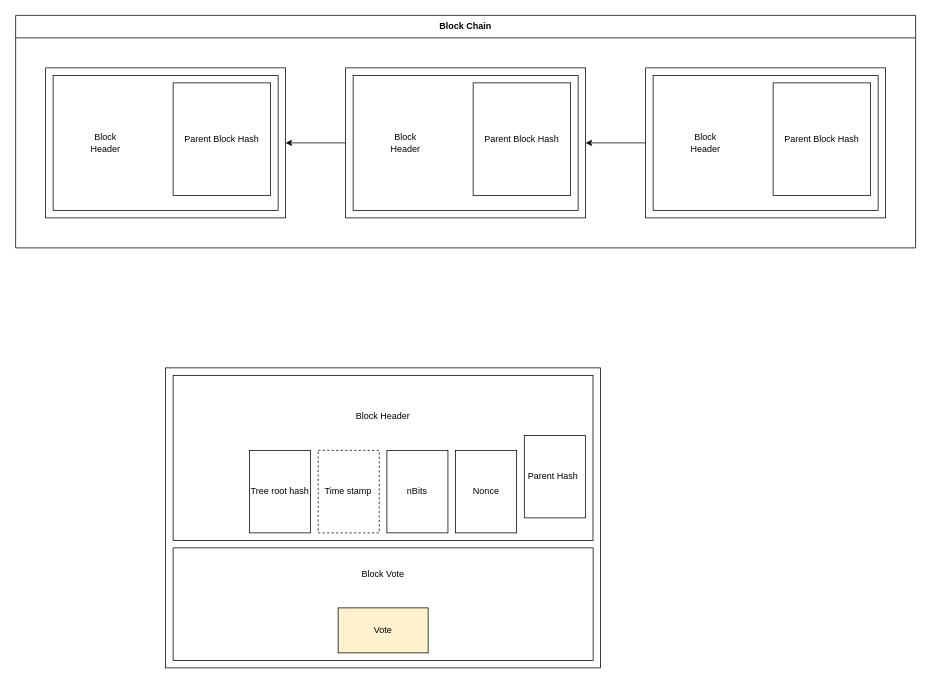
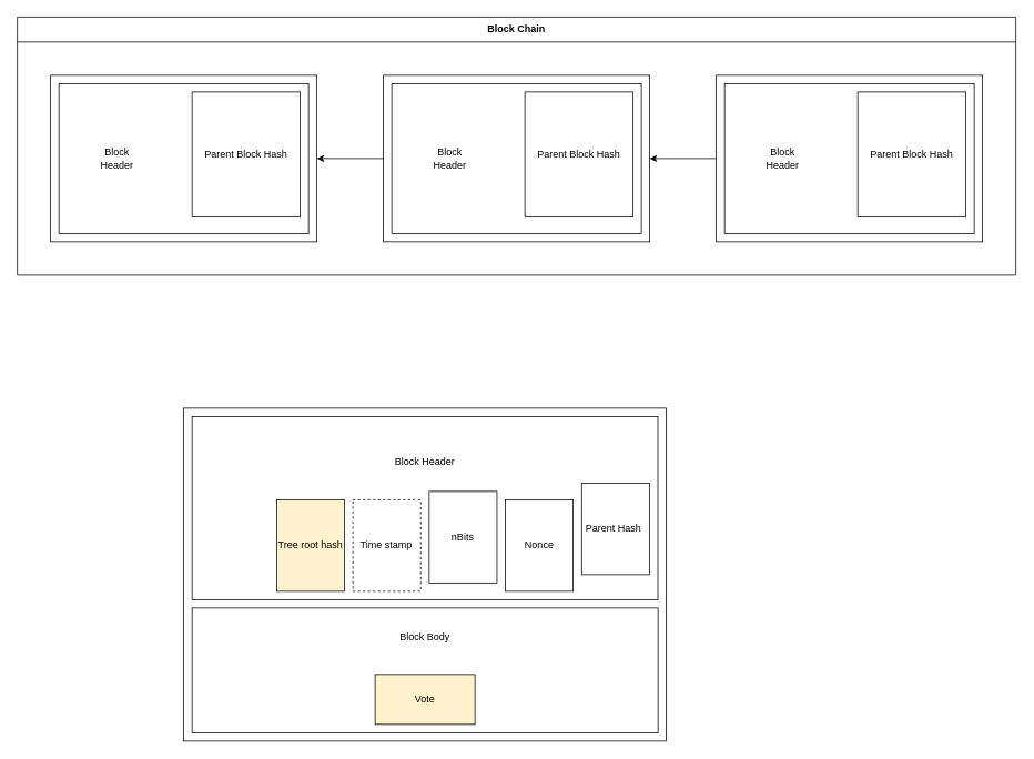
  <mxCell id="0" />
  <mxCell id="1" parent="0" />
  <mxCell id="2" value="" style="group" parent="1" vertex="1" connectable="0"><mxGeometry x="60" y="90" width="320" height="200" as="geometry" /></mxCell>
  <mxCell id="3" value="" style="rounded=0;whiteSpace=wrap;html=1;" parent="2" vertex="1"><mxGeometry width="320" height="200" as="geometry" /></mxCell>
  <mxCell id="4" value="" style="rounded=0;whiteSpace=wrap;html=1;" parent="2" vertex="1"><mxGeometry x="10" y="10" width="300" height="180" as="geometry" /></mxCell>
  <mxCell id="5" value="Parent Block Hash" style="rounded=0;whiteSpace=wrap;html=1;" parent="2" vertex="1"><mxGeometry x="170" y="20" width="130" height="150" as="geometry" /></mxCell>
  <mxCell id="6" value="Block Header" style="text;html=1;strokeColor=none;fillColor=none;align=center;verticalAlign=middle;whiteSpace=wrap;rounded=0;" parent="2" vertex="1"><mxGeometry x="50" y="85" width="60" height="30" as="geometry" /></mxCell>
  <mxCell id="7" value="" style="group" parent="1" vertex="1" connectable="0"><mxGeometry x="460" y="90" width="320" height="200" as="geometry" /></mxCell>
  <mxCell id="8" value="" style="rounded=0;whiteSpace=wrap;html=1;" parent="7" vertex="1"><mxGeometry width="320" height="200" as="geometry" /></mxCell>
  <mxCell id="9" value="" style="rounded=0;whiteSpace=wrap;html=1;" parent="7" vertex="1"><mxGeometry x="10" y="10" width="300" height="180" as="geometry" /></mxCell>
  <mxCell id="10" value="Parent Block Hash" style="rounded=0;whiteSpace=wrap;html=1;" parent="7" vertex="1"><mxGeometry x="170" y="20" width="130" height="150" as="geometry" /></mxCell>
  <mxCell id="11" value="Block Header" style="text;html=1;strokeColor=none;fillColor=none;align=center;verticalAlign=middle;whiteSpace=wrap;rounded=0;" parent="7" vertex="1"><mxGeometry x="50" y="85" width="60" height="30" as="geometry" /></mxCell>
  <mxCell id="12" value="" style="group" parent="1" vertex="1" connectable="0"><mxGeometry x="860" y="90" width="320" height="200" as="geometry" /></mxCell>
  <mxCell id="13" value="" style="rounded=0;whiteSpace=wrap;html=1;" parent="12" vertex="1"><mxGeometry width="320" height="200" as="geometry" /></mxCell>
  <mxCell id="14" value="" style="rounded=0;whiteSpace=wrap;html=1;" parent="12" vertex="1"><mxGeometry x="10" y="10" width="300" height="180" as="geometry" /></mxCell>
  <mxCell id="15" value="Parent Block Hash" style="rounded=0;whiteSpace=wrap;html=1;" parent="12" vertex="1"><mxGeometry x="170" y="20" width="130" height="150" as="geometry" /></mxCell>
  <mxCell id="16" value="Block Header" style="text;html=1;strokeColor=none;fillColor=none;align=center;verticalAlign=middle;whiteSpace=wrap;rounded=0;" parent="12" vertex="1"><mxGeometry x="50" y="85" width="60" height="30" as="geometry" /></mxCell>
  <mxCell id="17" style="edgeStyle=orthogonalEdgeStyle;rounded=0;orthogonalLoop=1;jettySize=auto;html=1;" parent="1" source="8" target="3" edge="1"><mxGeometry relative="1" as="geometry" /></mxCell>
  <mxCell id="18" style="edgeStyle=orthogonalEdgeStyle;rounded=0;orthogonalLoop=1;jettySize=auto;html=1;entryX=1;entryY=0.5;entryDx=0;entryDy=0;" parent="1" source="13" target="8" edge="1"><mxGeometry relative="1" as="geometry" /></mxCell>
  <mxCell id="19" value="Block Chain" style="swimlane;whiteSpace=wrap;html=1;startSize=30;" parent="1" vertex="1"><mxGeometry x="20" y="20" width="1200" height="310" as="geometry" /></mxCell>
  <mxCell id="20" value="" style="group" parent="1" vertex="1" connectable="0"><mxGeometry x="219.91" y="490" width="580" height="400" as="geometry" /></mxCell>
  <mxCell id="21" value="" style="rounded=0;whiteSpace=wrap;html=1;container=0;" parent="20" vertex="1"><mxGeometry width="580" height="400" as="geometry" /></mxCell>
  <mxCell id="22" value="" style="rounded=0;whiteSpace=wrap;html=1;container=0;" parent="20" vertex="1"><mxGeometry x="10.09" y="10" width="559.82" height="220" as="geometry" /></mxCell>
- <mxCell id="23" value="Tree root hash" style="rounded=0;whiteSpace=wrap;html=1;container=0;" parent="20" vertex="1"><mxGeometry x="111.874" y="110" width="81.429" height="110" as="geometry" /></mxCell>
+ <mxCell id="23" value="Tree root hash" style="rounded=0;whiteSpace=wrap;html=1;container=0;fillColor=#fff2cc;" parent="20" vertex="1"><mxGeometry x="111.874" y="110" width="81.429" height="110" as="geometry" /></mxCell>
  <mxCell id="24" value="Time stamp" style="rounded=0;whiteSpace=wrap;html=1;container=0;dashed=1;" parent="20" vertex="1"><mxGeometry x="203.481" y="110" width="81.429" height="110" as="geometry" /></mxCell>
- <mxCell id="25" value="nBits" style="rounded=0;whiteSpace=wrap;html=1;container=0;" parent="20" vertex="1"><mxGeometry x="295.089" y="110" width="81.429" height="110" as="geometry" /></mxCell>
+ <mxCell id="25" value="nBits" style="rounded=0;whiteSpace=wrap;html=1;container=0;" parent="20" vertex="1"><mxGeometry x="295.089" y="100" width="81.429" height="110" as="geometry" /></mxCell>
  <mxCell id="26" value="Nonce" style="rounded=0;whiteSpace=wrap;html=1;container=0;" parent="20" vertex="1"><mxGeometry x="386.696" y="110" width="81.429" height="110" as="geometry" /></mxCell>
  <mxCell id="27" value="Parent Hash&amp;nbsp;" style="rounded=0;whiteSpace=wrap;html=1;container=0;" parent="20" vertex="1"><mxGeometry x="478.303" y="90" width="81.429" height="110" as="geometry" /></mxCell>
  <mxCell id="28" value="Block Header" style="text;html=1;strokeColor=none;fillColor=none;align=center;verticalAlign=middle;whiteSpace=wrap;rounded=0;" parent="20" vertex="1"><mxGeometry x="234.95" y="50" width="110.09" height="30" as="geometry" /></mxCell>
  <mxCell id="29" value="" style="rounded=0;whiteSpace=wrap;html=1;" parent="20" vertex="1"><mxGeometry x="10.09" y="240" width="560" height="150" as="geometry" /></mxCell>
  <mxCell id="30" value="Vote" style="rounded=0;whiteSpace=wrap;html=1;fillColor=#fff2cc;" parent="20" vertex="1"><mxGeometry x="230.09" y="320" width="120" height="60" as="geometry" /></mxCell>
- <mxCell id="31" value="Block Vote" style="text;html=1;strokeColor=none;fillColor=none;align=center;verticalAlign=middle;whiteSpace=wrap;rounded=0;" parent="20" vertex="1"><mxGeometry x="245.04" y="260" width="90.09" height="30" as="geometry" /></mxCell>
+ <mxCell id="31" value="Block Body" style="text;html=1;strokeColor=none;fillColor=none;align=center;verticalAlign=middle;whiteSpace=wrap;rounded=0;" parent="20" vertex="1"><mxGeometry x="245.04" y="260" width="90.09" height="30" as="geometry" /></mxCell>
